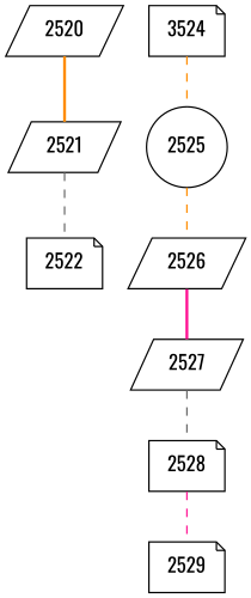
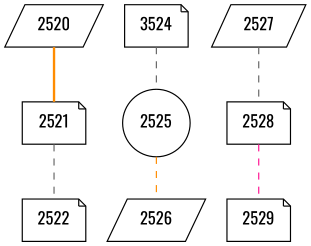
  graph {
    fontname=Oswald
    node [fontname=Oswald shape=parallelogram]
    edge [color=gray40 fontname=Oswald style=dashed]
    2520
-   2521
+   2521 [shape=note]
    2522 [shape=note]
    n4 [label=3524 shape=note]
    2525 [shape=circle]
    2526
    2527
    2528 [shape=note]
    2529 [shape=note]
    2520 -- 2521 [color=darkorange style=bold]
    2521 -- 2522
-   n4 -- 2525 [color=darkorange]
+   n4 -- 2525
    2525 -- 2526 [color=darkorange]
-   2526 -- 2527 [color=deeppink style=bold]
    2527 -- 2528
    2528 -- 2529 [color=deeppink]
  }
